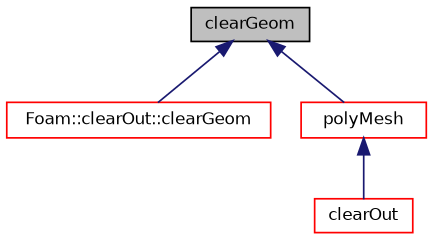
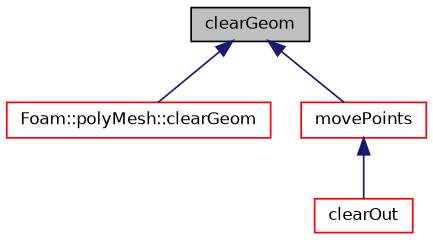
  digraph {
    fontname="DejaVu Sans"
    rankdir=TB
    node [color=red fontname="DejaVu Sans" fontsize=10 shape=record]
    edge [color=midnightblue dir=back fontname="DejaVu Sans" fontsize=10 labelfontname=FreeSans labelfontsize=10 style=solid]
    n1 [color=black fillcolor=grey75 fontcolor=black height=0.2 label=clearGeom style=filled width=0.4]
-   n2 [height=0.2 label="Foam::clearOut::clearGeom" width=0.4]
-   n3 [height=0.2 label=polyMesh width=0.4]
+   n2 [height=0.2 label="Foam::polyMesh::clearGeom" width=0.4]
+   n3 [height=0.2 label=movePoints width=0.4]
    n4 [height=0.2 label=clearOut width=0.4]
    n1 -> n2
    n1 -> n3
    n3 -> n4
  }
